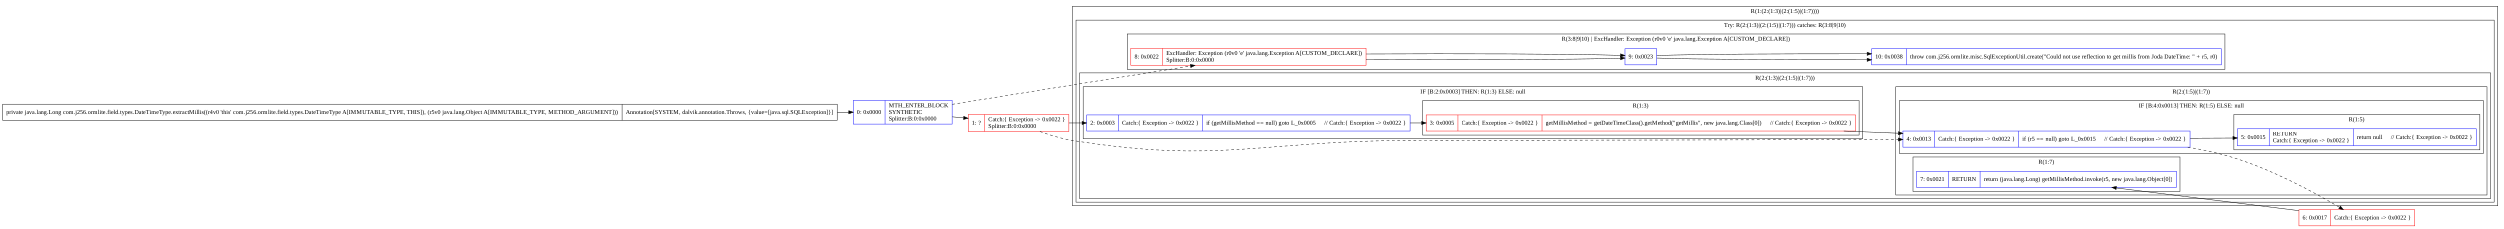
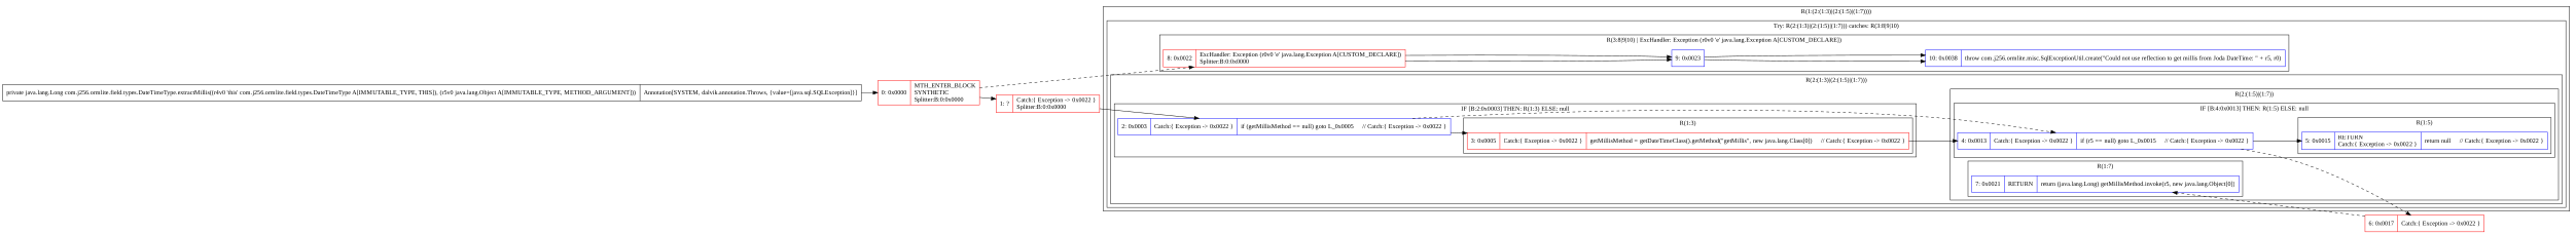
  digraph {
    fontname="Liberation Serif"
    rankdir=LR
    node [color=blue fontname="Liberation Serif" shape=record]
    edge [fontname="Liberation Serif"]
    n1 [color=red label="{3\:\ 0x0005|Catch:\{ Exception \-\> 0x0022 \}\l|getMillisMethod = getDateTimeClass().getMethod(\"getMillis\", new java.lang.Class[0])     \/\/ Catch:\{ Exception \-\> 0x0022 \}\l}"]
    n2 [label="{2\:\ 0x0003|Catch:\{ Exception \-\> 0x0022 \}\l|if (getMillisMethod == null) goto L_0x0005     \/\/ Catch:\{ Exception \-\> 0x0022 \}\l}"]
    n3 [label="{5\:\ 0x0015|RETURN\lCatch:\{ Exception \-\> 0x0022 \}\l|return null     \/\/ Catch:\{ Exception \-\> 0x0022 \}\l}"]
    n4 [label="{4\:\ 0x0013|Catch:\{ Exception \-\> 0x0022 \}\l|if (r5 == null) goto L_0x0015     \/\/ Catch:\{ Exception \-\> 0x0022 \}\l}"]
    n5 [label="{7\:\ 0x0021|RETURN\l|return (java.lang.Long) getMillisMethod.invoke(r5, new java.lang.Object[0])\l}"]
    n6 [color=red label="{8\:\ 0x0022|ExcHandler: Exception (r0v0 'e' java.lang.Exception A[CUSTOM_DECLARE])\lSplitter:B:0:0x0000\l}"]
    n7 [label="{9\:\ 0x0023}"]
    n8 [label="{10\:\ 0x0038|throw com.j256.ormlite.misc.SqlExceptionUtil.create(\"Could not use reflection to get millis from Joda DateTime: \" + r5, r0)\l}"]
    n9 [color=red label="{6\:\ 0x0017|Catch:\{ Exception \-\> 0x0022 \}\l}"]
-   n10 [label="{0\:\ 0x0000|MTH_ENTER_BLOCK\lSYNTHETIC\lSplitter:B:0:0x0000\l}"]
+   n10 [color=red label="{0\:\ 0x0000|MTH_ENTER_BLOCK\lSYNTHETIC\lSplitter:B:0:0x0000\l}"]
    n11 [color=red label="{1\:\ ?|Catch:\{ Exception \-\> 0x0022 \}\lSplitter:B:0:0x0000\l}"]
    n12 [label="{private java.lang.Long com.j256.ormlite.field.types.DateTimeType.extractMillis((r4v0 'this' com.j256.ormlite.field.types.DateTimeType A[IMMUTABLE_TYPE, THIS]), (r5v0 java.lang.Object A[IMMUTABLE_TYPE, METHOD_ARGUMENT]))  | Annotation[SYSTEM, dalvik.annotation.Throws, \{value=[java.sql.SQLException]\}]\l}" color=""]
    subgraph cluster_1 {
      label="R(1:(2:(1:3)|(2:(1:5)|(1:7))))"
      subgraph cluster_2 {
        label="Try: R(2:(1:3)|(2:(1:5)|(1:7))) catches: R(3:8|9|10)"
        subgraph cluster_3 {
          label="R(2:(1:3)|(2:(1:5)|(1:7)))"
          subgraph cluster_4 {
            label="IF [B:2:0x0003] THEN: R(1:3) ELSE: null"
            n2
            subgraph cluster_5 {
              label="R(1:3)"
              n1
            }
          }
          subgraph cluster_6 {
            label="R(2:(1:5)|(1:7))"
            subgraph cluster_7 {
              label="IF [B:4:0x0013] THEN: R(1:5) ELSE: null"
              n4
              subgraph cluster_8 {
                label="R(1:5)"
                n3
              }
            }
            subgraph cluster_9 {
              label="R(1:7)"
              n5
            }
          }
        }
        subgraph cluster_10 {
          label="R(3:8|9|10) | ExcHandler: Exception (r0v0 'e' java.lang.Exception A[CUSTOM_DECLARE])\l"
          n6
          n7
          n8
        }
      }
    }
    subgraph cluster_11 {
      label="R(3:8|9|10) | ExcHandler: Exception (r0v0 'e' java.lang.Exception A[CUSTOM_DECLARE])\l"
    }
    n1 -> n4
    n2 -> n1
-   n11 -> n4 [style=dashed]
+   n2 -> n4 [style=dashed]
    n4 -> n3
    n4 -> n9 [style=dashed]
    n6 -> n7
    n6 -> n7
    n7 -> n8
    n7 -> n8
-   n9 -> n5
+   n9 -> n5 [style=dashed]
    n10 -> n6 [style=dashed]
    n10 -> n11
    n11 -> n2
    n12 -> n10
  }
